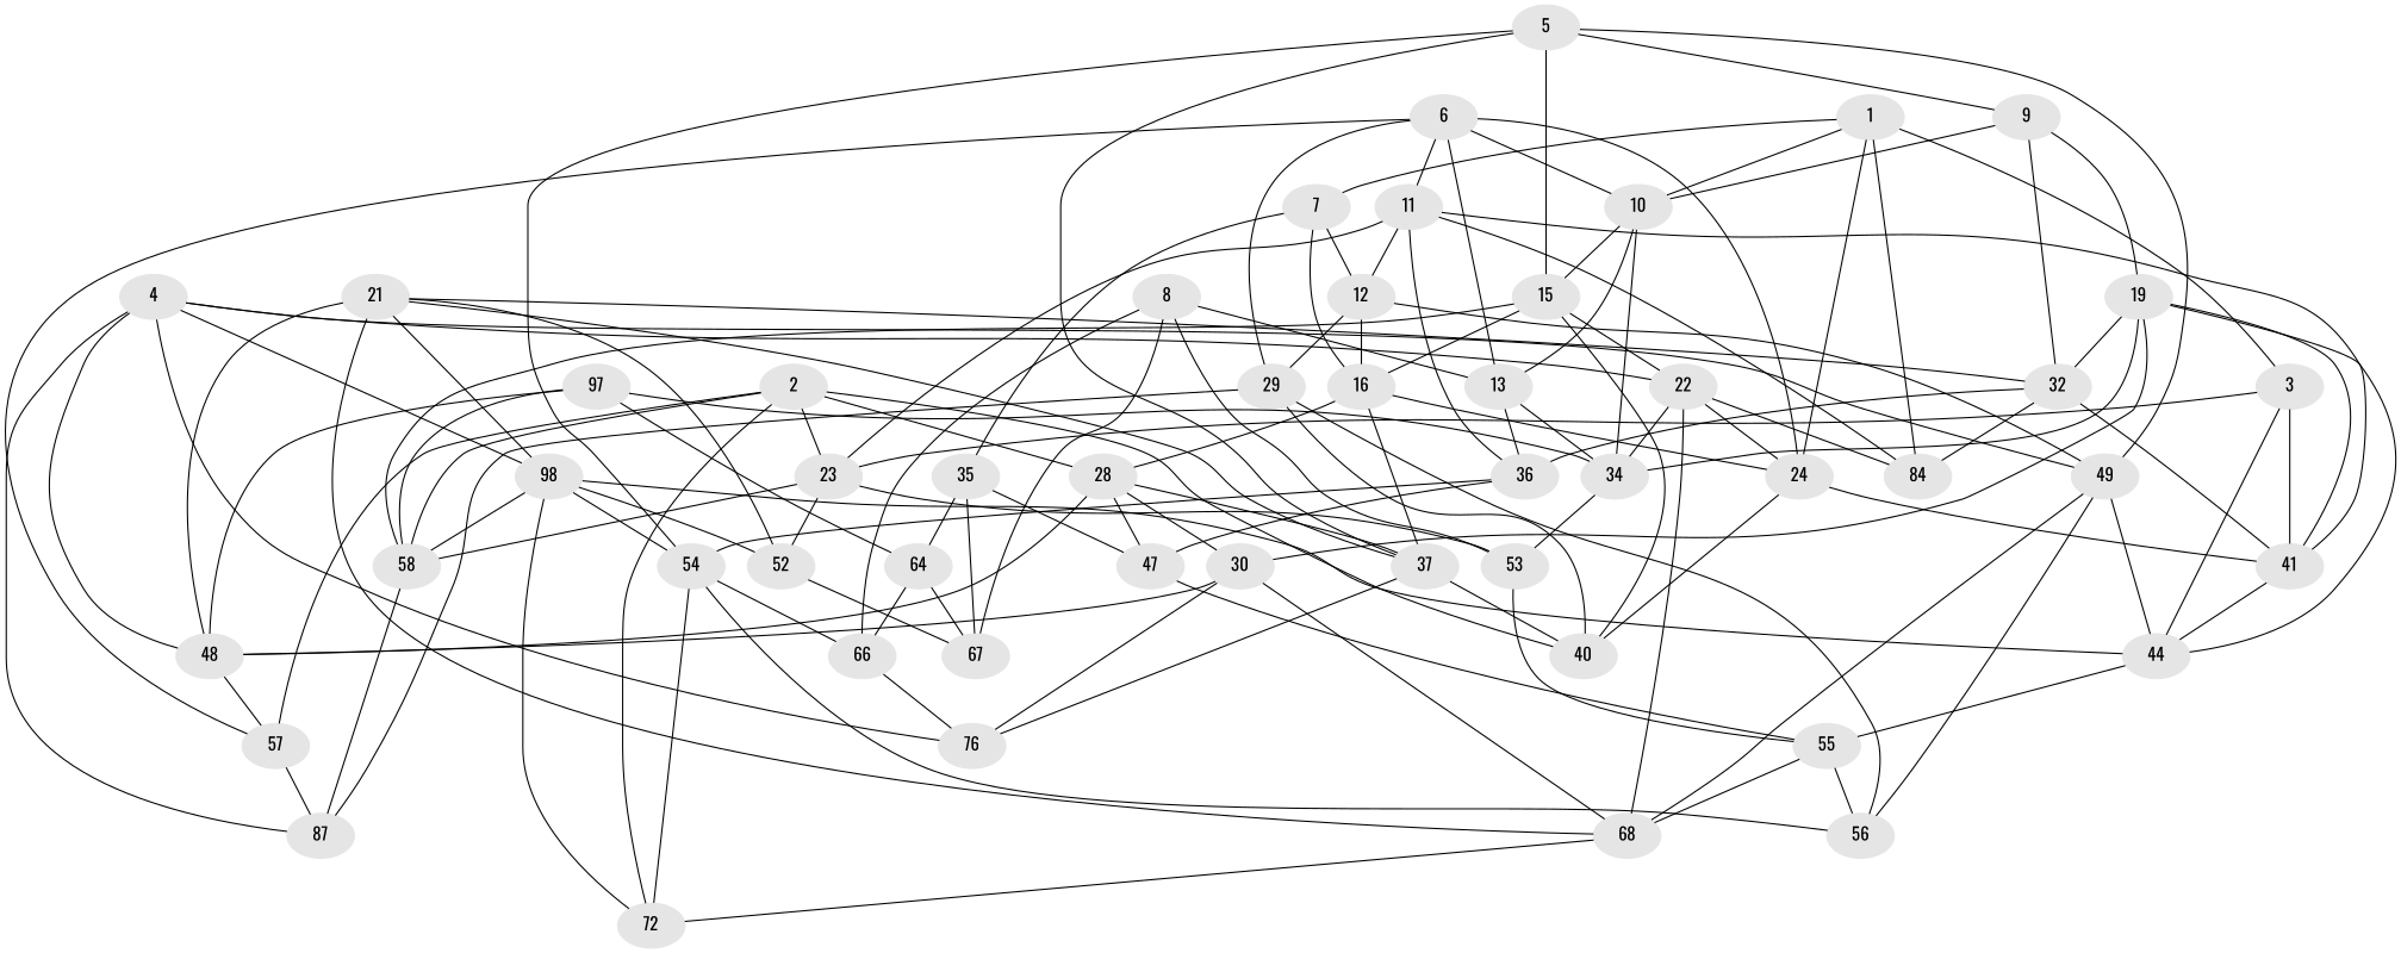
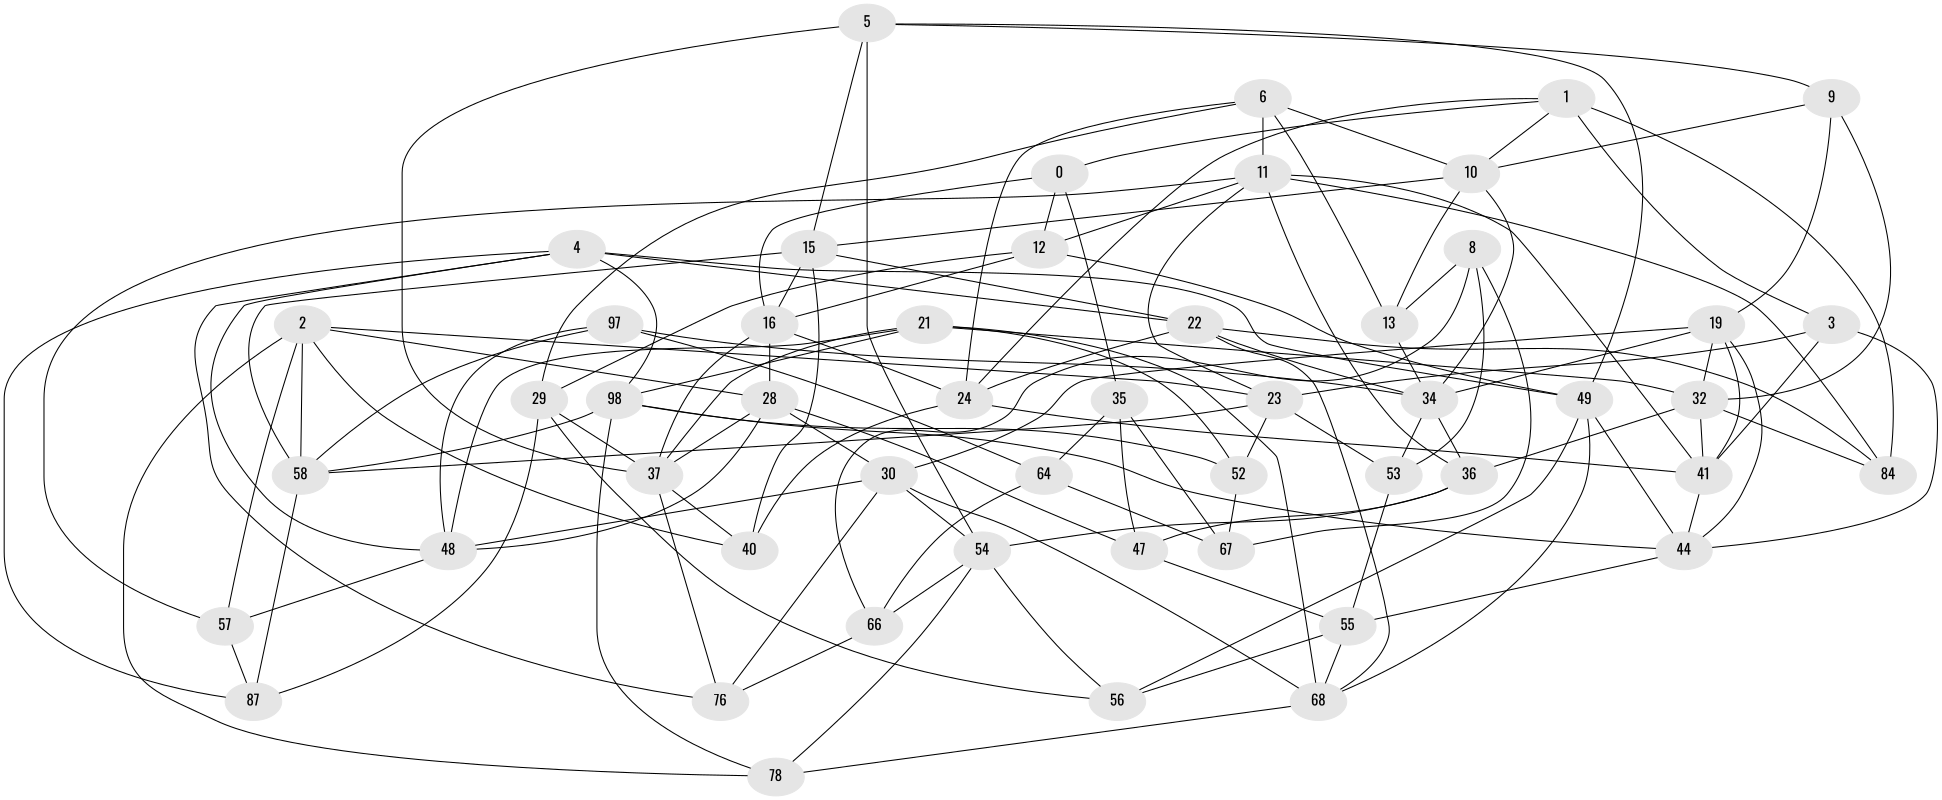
  graph {
    fontname=Oswald
    node [color=gray90 fontname=Oswald style=filled]
    edge [fontname=Oswald]
    1 [super="+20"]
    3 [super="+65"]
-   7
+   7 [label=0]
    10 [super="+59"]
    24 [super="+25"]
    84
    23 [super="+83"]
    41 [super="+74"]
    44 [super="+63"]
    12 [super="+31"]
    16 [super="+26"]
    35
    15 [super="+18"]
    13 [super="+17"]
    34 [super="+62"]
    40 [super="+77"]
    2 [super="+14"]
    28 [super="+33"]
    57
    58 [super="+61"]
-   72 [super="+86"]
+   72 [super="+86" label=78]
    53
    52 [super="+79"]
    n24 [label=48 super="+81"]
    37 [super="+46"]
    30 [super="+73"]
    47
    87
    55 [super="+75"]
    4 [super="+51"]
    22 [super="+82"]
    n32 [label=98 super="+70"]
    n33 [label=49 super="+49"]
    76
    68 [super="+69"]
    56
    5 [super="+29"]
    9
    54 [super="+85"]
    19 [super="+50"]
    32 [super="+48"]
    66
    6 [super="+60"]
    11 [super="+45"]
    n45 [label=29 super="+71"]
    36
    67
    64
    8
    21 [super="+80"]
    n51 [label=97]
    1 -- 3 [weight=2]
    1 -- 7
    1 -- 10
    1 -- 24
    1 -- 84
    3 -- 23
    3 -- 41
    3 -- 44
    7 -- 12
    7 -- 16
    7 -- 35
    10 -- 15
    10 -- 13
    10 -- 34
    24 -- 41
    24 -- 40
    23 -- 58
    23 -- 53
    23 -- 52
    41 -- 44
    44 -- 55
    12 -- 16
    12 -- n33
    12 -- n45 [weight=2]
    16 -- 24
    16 -- 28
    16 -- 37
    35 -- 47
    35 -- 67
    35 -- 64
    15 -- 16
    15 -- 40
    15 -- 58
    15 -- 22
    13 -- 34
-   13 -- 36
+   34 -- 36
    34 -- 53
    2 -- 23
    2 -- 40
    2 -- 28
    2 -- 57
    2 -- 58
    2 -- 72
    28 -- n24
    28 -- 37
    28 -- 30
    28 -- 47
    57 -- 87
    58 -- 87
    53 -- 55
    52 -- 67
    n24 -- 57
    37 -- 40
    37 -- 76
    30 -- n24
    30 -- 76
    30 -- 68
-   n32 -- 54
+   30 -- 54
    47 -- 55
    55 -- 68
    55 -- 56
    4 -- n24
    4 -- 87
    4 -- 22
    4 -- n32
    4 -- n33
    4 -- 76
    22 -- 24
    22 -- 84
    22 -- 34
    22 -- 68
    n32 -- 44
    n32 -- 58
    n32 -- 72
    n32 -- 52
    n33 -- 44
    n33 -- 68
    n33 -- 56
    68 -- 72
    5 -- 15
    5 -- 37
    5 -- n33
    5 -- 9
    5 -- 54
    9 -- 10
    9 -- 19
    9 -- 32
    54 -- 72
    54 -- 56
    54 -- 66
    19 -- 41
    19 -- 44
    19 -- 34
    19 -- 30
    19 -- 32
    32 -- 84
    32 -- 41
    32 -- 36
    66 -- 76
    6 -- 10
    6 -- 24
    6 -- 13
-   6 -- 57
+   11 -- 57
    6 -- 11
    6 -- n45
    11 -- 84
    11 -- 23
    11 -- 41
    11 -- 12
    11 -- 36
-   n45 -- 40
+   n45 -- 37
    n45 -- 87
    n45 -- 56
    36 -- 47
    36 -- 54
    64 -- 66
    64 -- 67
    8 -- 13
    8 -- 53
    8 -- 66
    8 -- 67
    21 -- 52
    21 -- n24
    21 -- 37
    21 -- n32
    21 -- 68
    21 -- 32
    n51 -- 34
    n51 -- 58
    n51 -- n24
    n51 -- 64
  }
